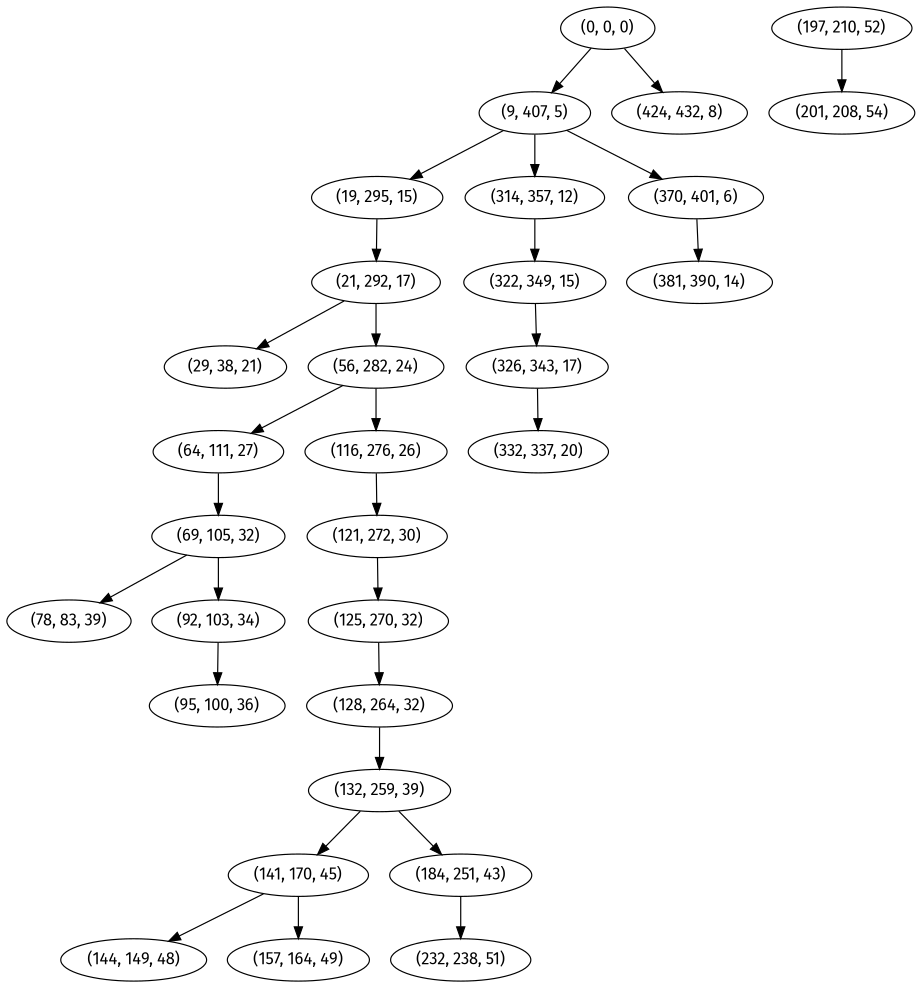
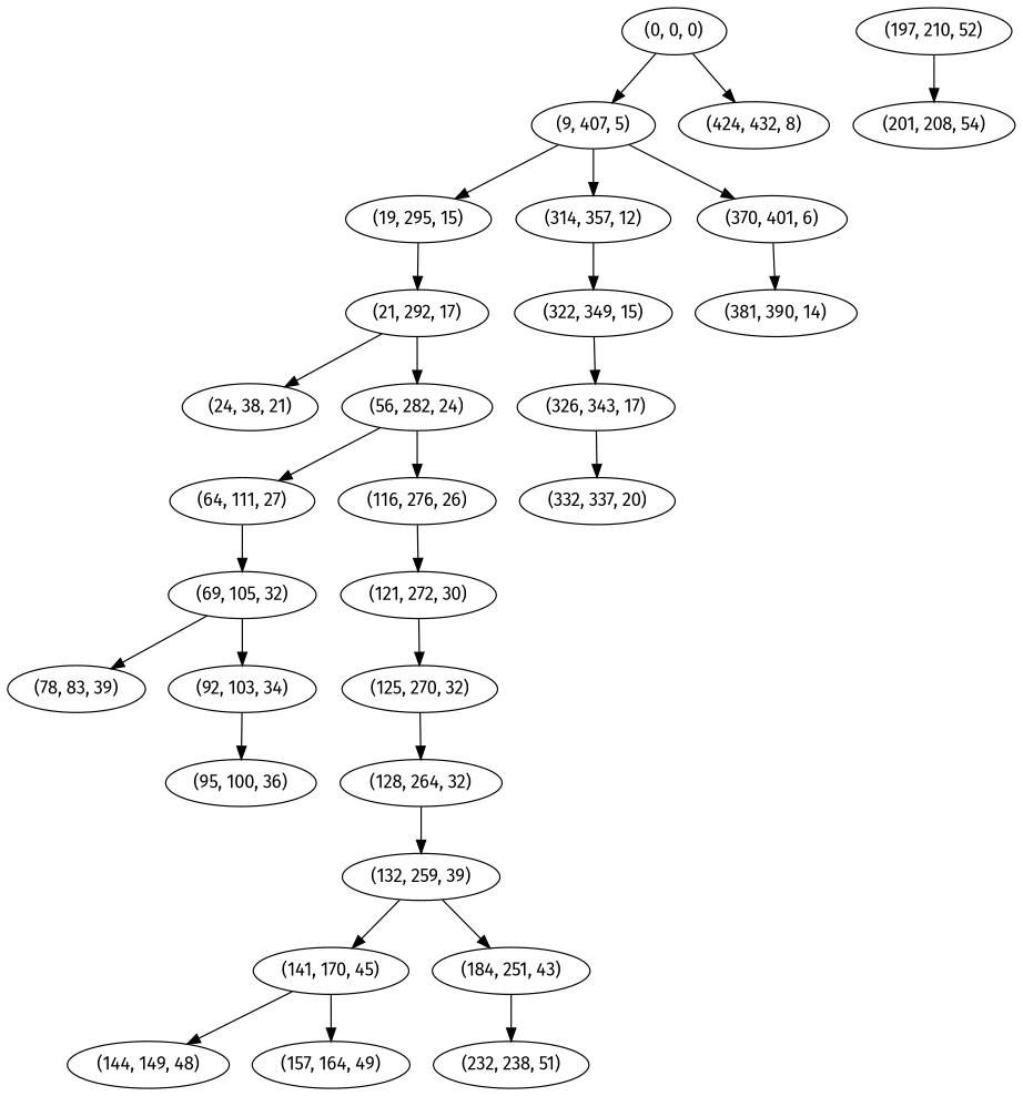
  digraph {
    fontname="Fira Sans"
    node [fontname="Fira Sans"]
    edge [fontname="Fira Sans"]
    "(0, 0, 0)"
    "(9, 407, 5)"
    "(424, 432, 8)"
    "(19, 295, 15)"
    "(314, 357, 12)"
    "(370, 401, 6)"
    "(21, 292, 17)"
    "(322, 349, 15)"
    "(381, 390, 14)"
-   "(29, 38, 21)"
+   "(29, 38, 21)" [label="(24, 38, 21)"]
    "(56, 282, 24)"
    "(64, 111, 27)"
    "(116, 276, 26)"
    "(69, 105, 32)"
    "(121, 272, 30)"
    "(78, 83, 39)"
    "(92, 103, 34)"
    "(95, 100, 36)"
    "(125, 270, 32)"
    n20 [label="(128, 264, 32)"]
    "(132, 259, 39)"
    "(141, 170, 45)"
    "(184, 251, 43)"
    "(144, 149, 48)"
    "(157, 164, 49)"
    "(232, 238, 51)"
    "(197, 210, 52)"
    "(201, 208, 54)"
    "(326, 343, 17)"
    "(332, 337, 20)"
    "(0, 0, 0)" -> "(9, 407, 5)"
    "(0, 0, 0)" -> "(424, 432, 8)"
    "(9, 407, 5)" -> "(19, 295, 15)"
    "(9, 407, 5)" -> "(314, 357, 12)"
    "(9, 407, 5)" -> "(370, 401, 6)"
    "(19, 295, 15)" -> "(21, 292, 17)"
    "(314, 357, 12)" -> "(322, 349, 15)"
    "(370, 401, 6)" -> "(381, 390, 14)"
    "(21, 292, 17)" -> "(29, 38, 21)"
    "(21, 292, 17)" -> "(56, 282, 24)"
    "(322, 349, 15)" -> "(326, 343, 17)"
    "(56, 282, 24)" -> "(64, 111, 27)"
    "(56, 282, 24)" -> "(116, 276, 26)"
    "(64, 111, 27)" -> "(69, 105, 32)"
    "(116, 276, 26)" -> "(121, 272, 30)"
    "(69, 105, 32)" -> "(78, 83, 39)"
    "(69, 105, 32)" -> "(92, 103, 34)"
    "(121, 272, 30)" -> "(125, 270, 32)"
    "(92, 103, 34)" -> "(95, 100, 36)"
    "(125, 270, 32)" -> n20
    n20 -> "(132, 259, 39)"
    "(132, 259, 39)" -> "(141, 170, 45)"
    "(132, 259, 39)" -> "(184, 251, 43)"
    "(141, 170, 45)" -> "(144, 149, 48)"
    "(141, 170, 45)" -> "(157, 164, 49)"
    "(184, 251, 43)" -> "(232, 238, 51)"
    "(197, 210, 52)" -> "(201, 208, 54)"
    "(326, 343, 17)" -> "(332, 337, 20)"
  }
